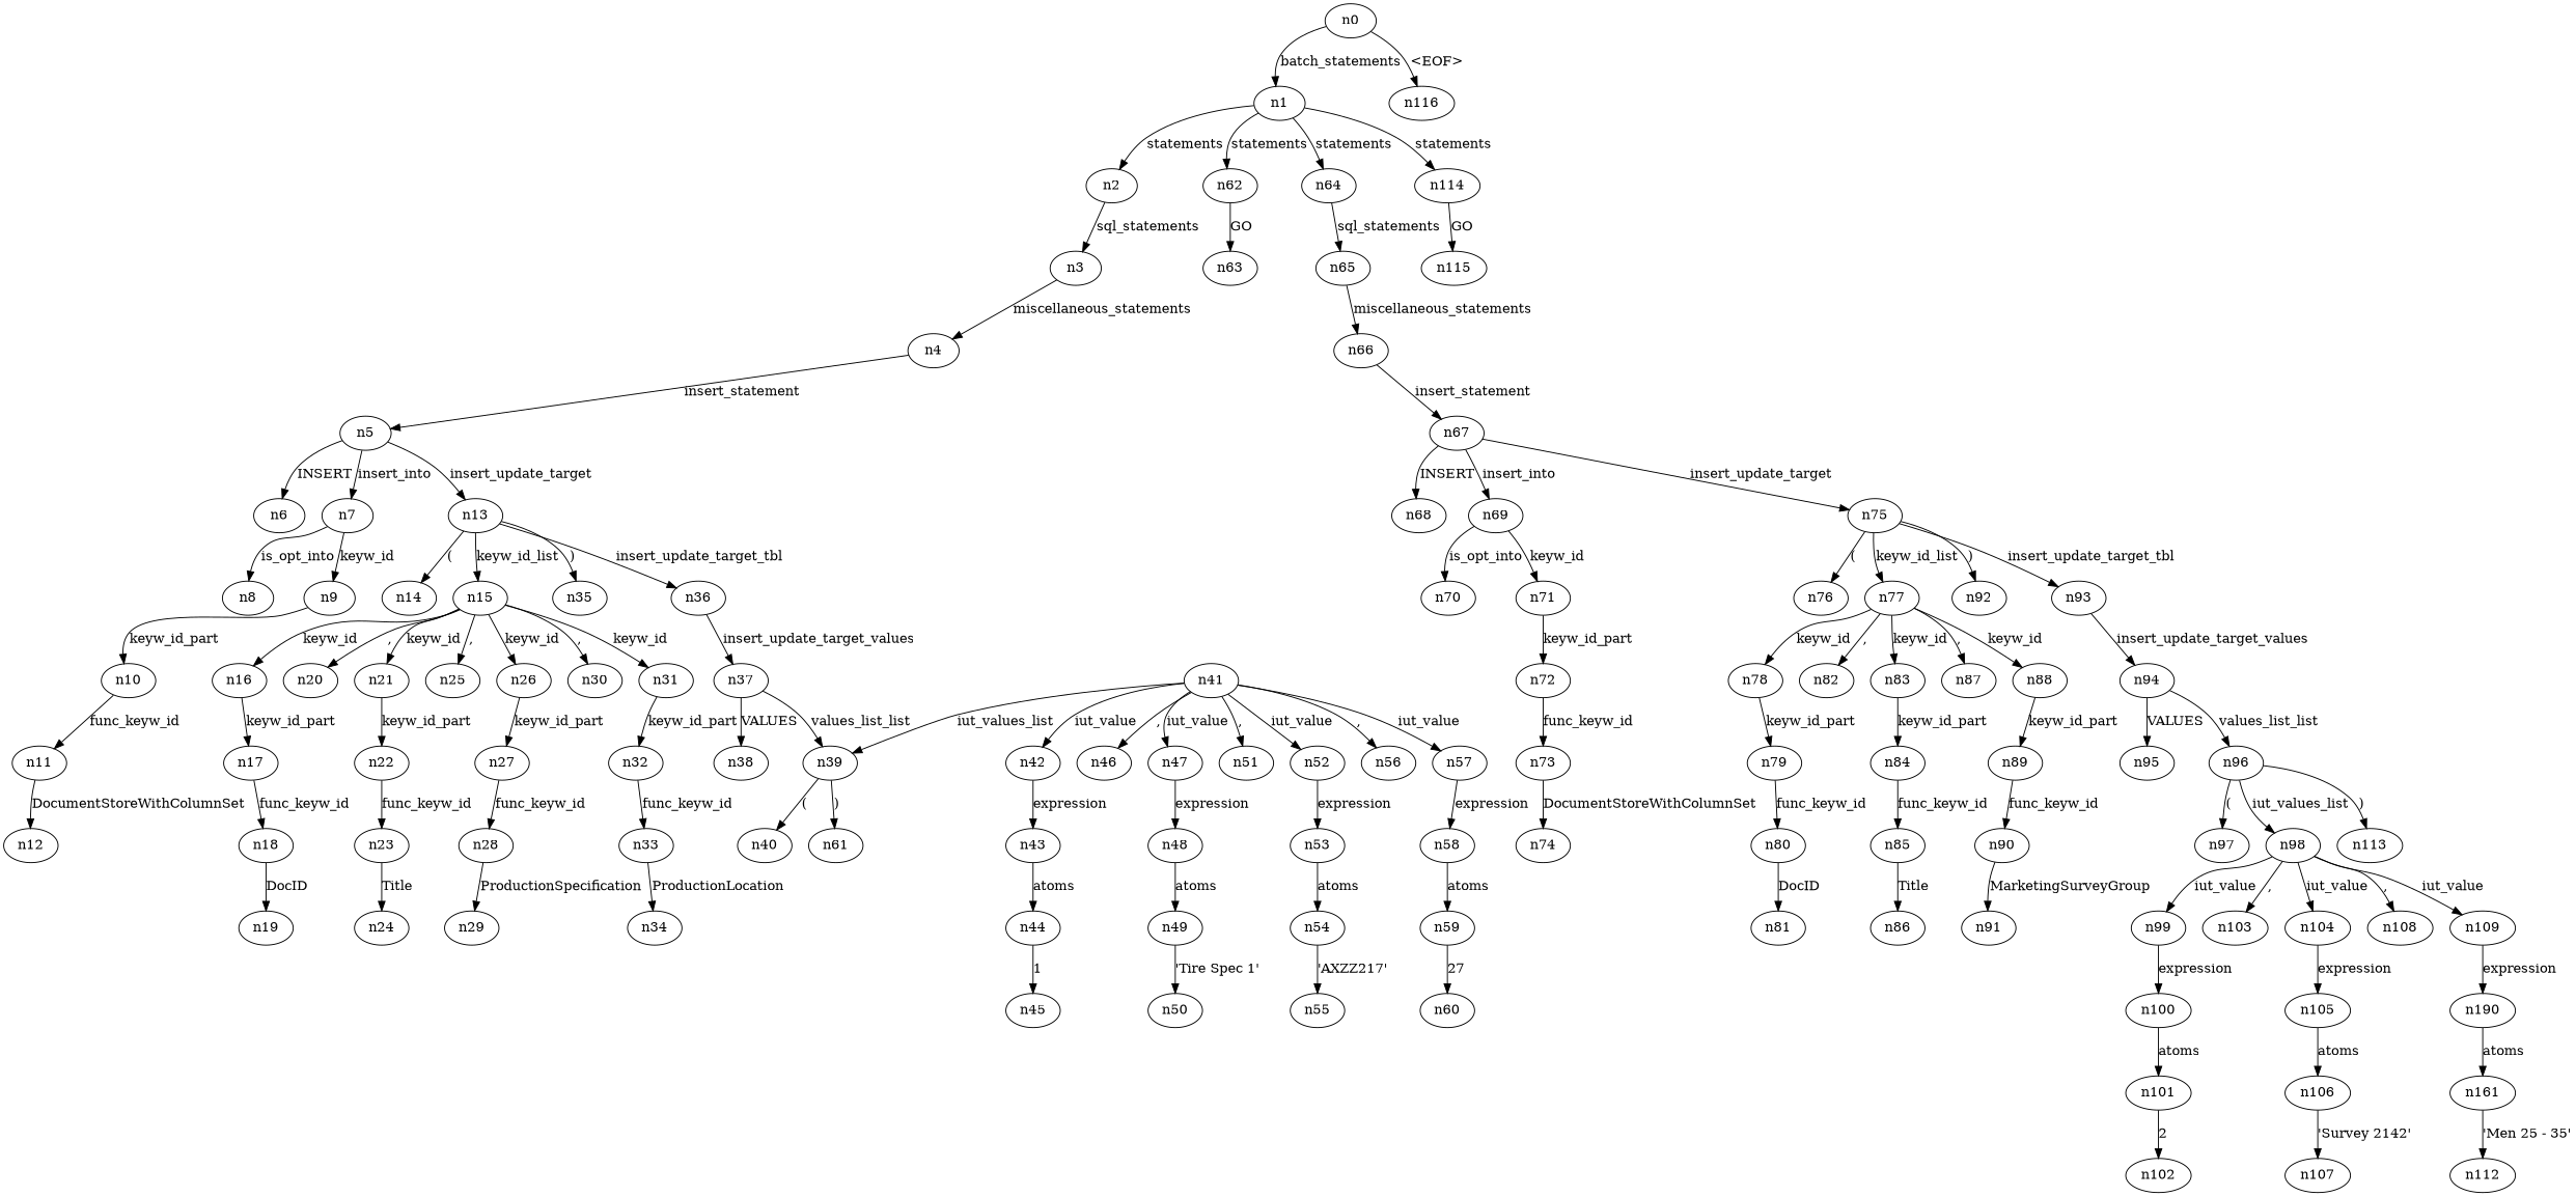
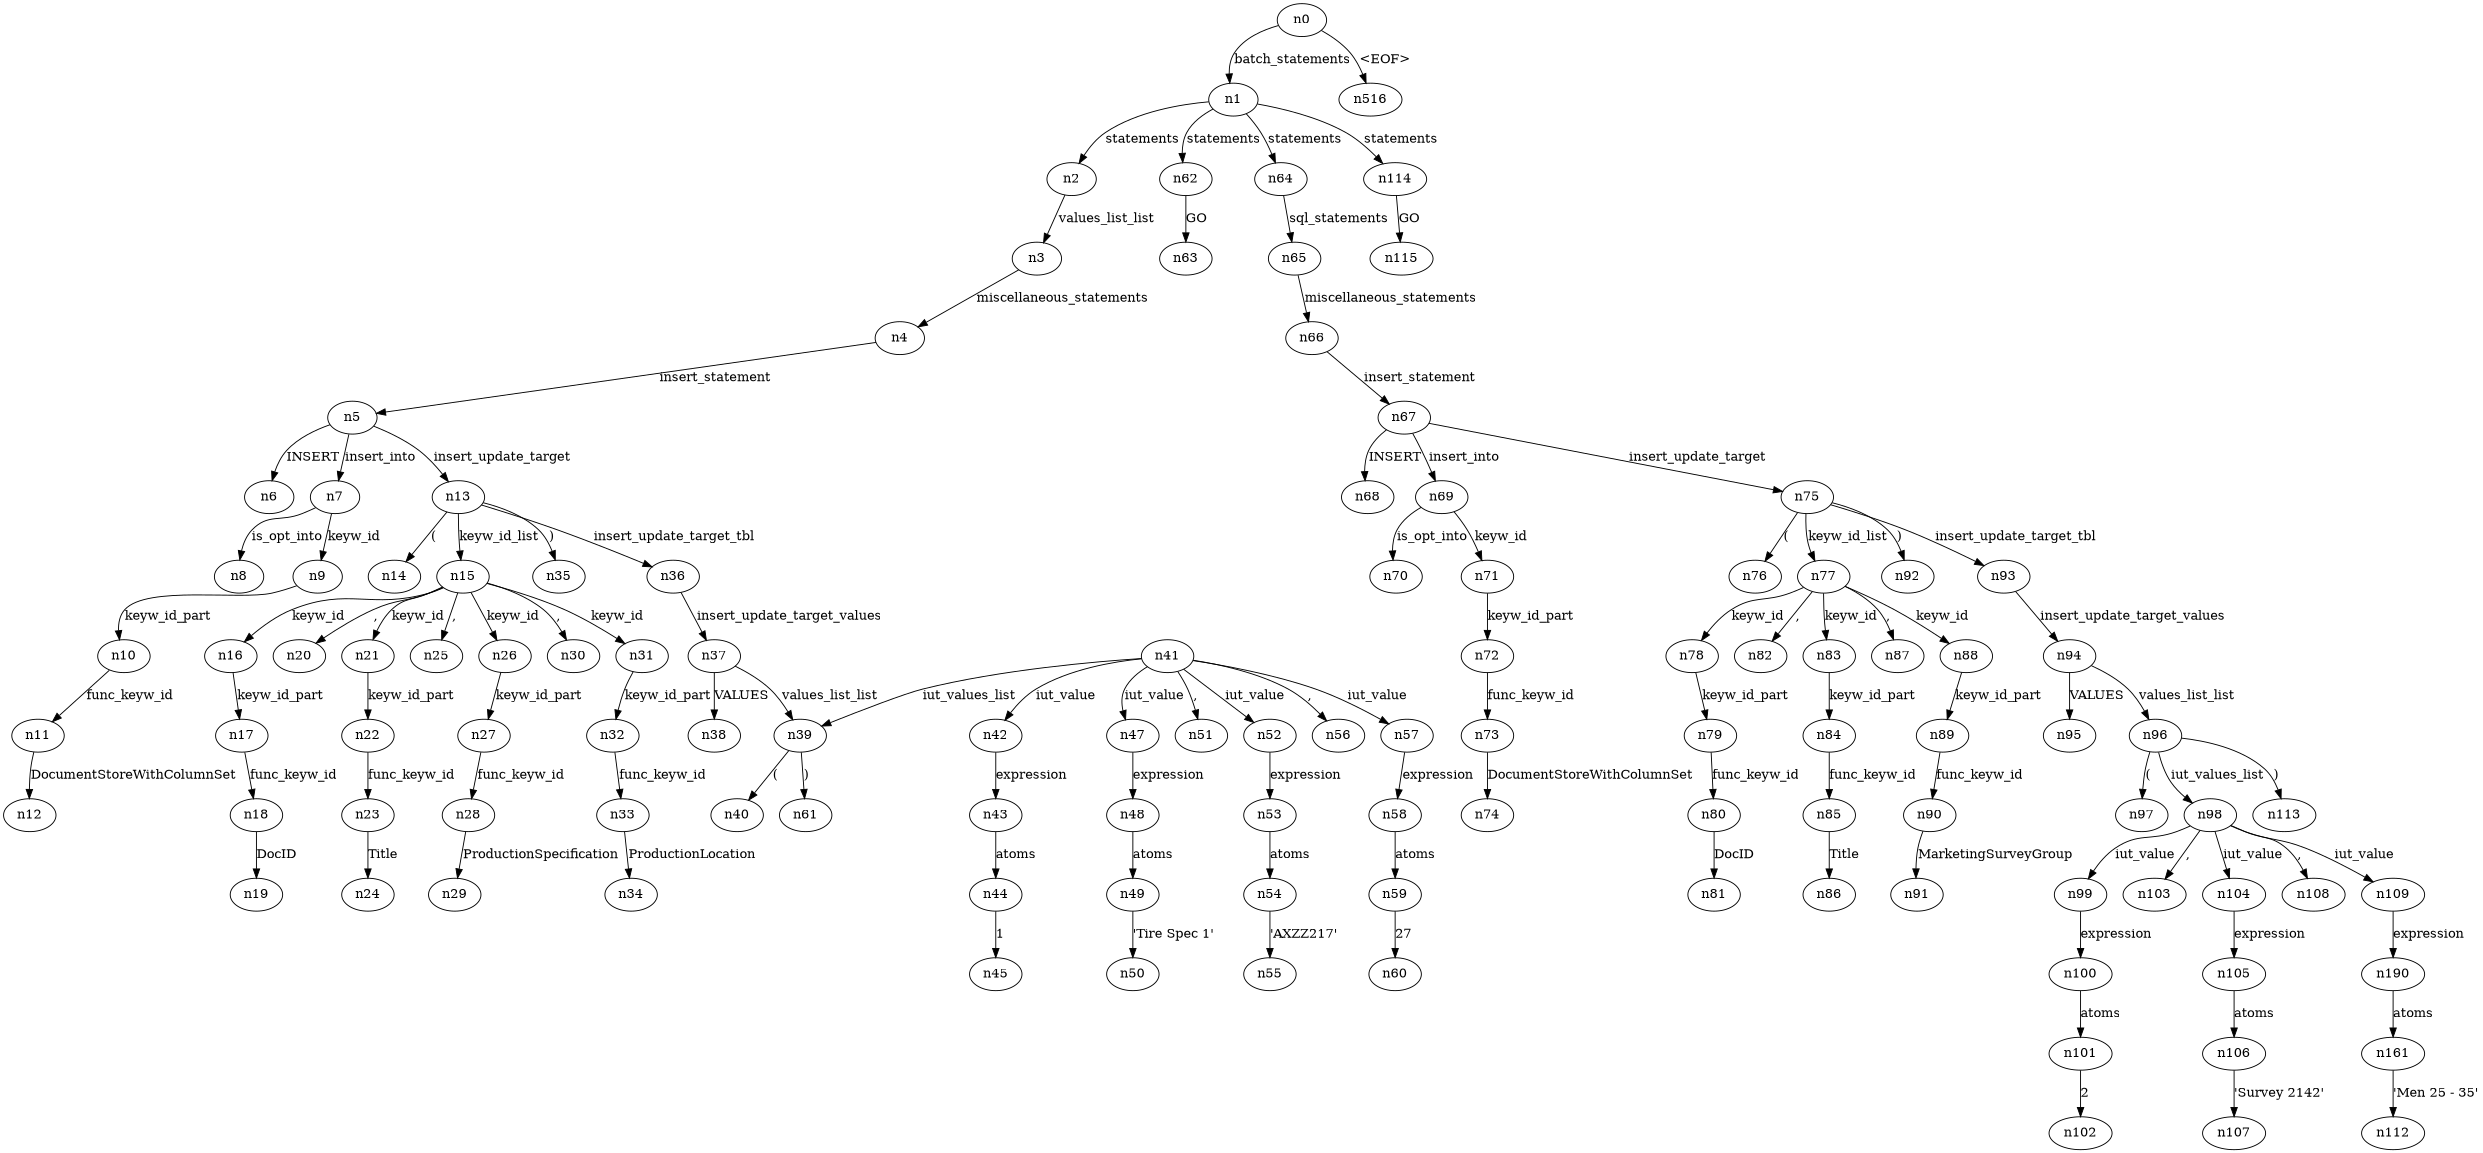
  digraph {
    n0
    n1
-   n116
+   n116 [label=n516]
    n2
    n62
    n64
    n114
    n3
    n63
    n65
    n115
    n4
    n5
    n6
    n7
    n13
    n8
    n9
    n14
    n15
    n35
    n36
    n10
    n11
    n12
    n16
    n20
    n21
    n25
    n26
    n30
    n31
    n37
    n17
    n22
    n27
    n32
    n18
    n19
    n23
    n24
    n28
    n29
    n33
    n34
    n38
    n39
    n40
    n61
    n41
    n42
-   n46
    n47
    n51
    n52
    n56
    n57
    n43
    n48
    n53
    n58
    n44
    n45
    n49
    n50
    n54
    n55
    n59
    n60
    n66
    n67
    n68
    n69
    n75
    n70
    n71
    n76
    n77
    n92
    n93
    n72
    n73
    n74
    n78
    n82
    n83
    n87
    n88
    n94
    n79
    n84
    n89
    n80
    n81
    n85
    n86
    n90
    n91
    n95
    n96
    n97
    n98
    n113
    n99
    n103
    n104
    n108
    n109
    n100
    n105
    n110 [label=n190]
    n101
    n102
    n106
    n107
    n111 [label=n161]
    n112
    n0 -> n1 [label=batch_statements]
    n0 -> n116 [label="<EOF>"]
    n1 -> n2 [label=statements]
    n1 -> n62 [label=statements]
    n1 -> n64 [label=statements]
    n1 -> n114 [label=statements]
-   n2 -> n3 [label=sql_statements]
+   n2 -> n3 [label=values_list_list]
    n62 -> n63 [label=GO]
    n64 -> n65 [label=sql_statements]
    n114 -> n115 [label=GO]
    n3 -> n4 [label=miscellaneous_statements]
    n65 -> n66 [label=miscellaneous_statements]
    n4 -> n5 [label=insert_statement]
    n5 -> n6 [label=INSERT]
    n5 -> n7 [label=insert_into]
    n5 -> n13 [label=insert_update_target]
    n7 -> n8 [label=is_opt_into]
    n7 -> n9 [label=keyw_id]
    n13 -> n14 [label="("]
    n13 -> n15 [label=keyw_id_list]
    n13 -> n35 [label=")"]
    n13 -> n36 [label=insert_update_target_tbl]
    n9 -> n10 [label=keyw_id_part]
    n15 -> n16 [label=keyw_id]
    n15 -> n20 [label=","]
    n15 -> n21 [label=keyw_id]
    n15 -> n25 [label=","]
    n15 -> n26 [label=keyw_id]
    n15 -> n30 [label=","]
    n15 -> n31 [label=keyw_id]
    n36 -> n37 [label=insert_update_target_values]
    n10 -> n11 [label=func_keyw_id]
    n11 -> n12 [label=DocumentStoreWithColumnSet]
    n16 -> n17 [label=keyw_id_part]
    n21 -> n22 [label=keyw_id_part]
    n26 -> n27 [label=keyw_id_part]
    n31 -> n32 [label=keyw_id_part]
    n37 -> n38 [label=VALUES]
    n37 -> n39 [label=values_list_list]
    n17 -> n18 [label=func_keyw_id]
    n22 -> n23 [label=func_keyw_id]
    n27 -> n28 [label=func_keyw_id]
    n32 -> n33 [label=func_keyw_id]
    n18 -> n19 [label=DocID]
    n23 -> n24 [label=Title]
    n28 -> n29 [label=ProductionSpecification]
    n33 -> n34 [label=ProductionLocation]
    n39 -> n40 [label="("]
    n39 -> n61 [label=")"]
    n41 -> n39 [label=iut_values_list]
    n41 -> n42 [label=iut_value]
-   n41 -> n46 [label=","]
    n41 -> n47 [label=iut_value]
    n41 -> n51 [label=","]
    n41 -> n52 [label=iut_value]
    n41 -> n56 [label=","]
    n41 -> n57 [label=iut_value]
    n42 -> n43 [label=expression]
    n47 -> n48 [label=expression]
    n52 -> n53 [label=expression]
    n57 -> n58 [label=expression]
    n43 -> n44 [label=atoms]
    n48 -> n49 [label=atoms]
    n53 -> n54 [label=atoms]
    n58 -> n59 [label=atoms]
    n44 -> n45 [label=1]
    n49 -> n50 [label="'Tire Spec 1'"]
    n54 -> n55 [label="'AXZZ217'"]
    n59 -> n60 [label=27]
    n66 -> n67 [label=insert_statement]
    n67 -> n68 [label=INSERT]
    n67 -> n69 [label=insert_into]
    n67 -> n75 [label=insert_update_target]
    n69 -> n70 [label=is_opt_into]
    n69 -> n71 [label=keyw_id]
    n75 -> n76 [label="("]
    n75 -> n77 [label=keyw_id_list]
    n75 -> n92 [label=")"]
    n75 -> n93 [label=insert_update_target_tbl]
    n71 -> n72 [label=keyw_id_part]
    n77 -> n78 [label=keyw_id]
    n77 -> n82 [label=","]
    n77 -> n83 [label=keyw_id]
    n77 -> n87 [label=","]
    n77 -> n88 [label=keyw_id]
    n93 -> n94 [label=insert_update_target_values]
    n72 -> n73 [label=func_keyw_id]
    n73 -> n74 [label=DocumentStoreWithColumnSet]
    n78 -> n79 [label=keyw_id_part]
    n83 -> n84 [label=keyw_id_part]
    n88 -> n89 [label=keyw_id_part]
    n94 -> n95 [label=VALUES]
    n94 -> n96 [label=values_list_list]
    n79 -> n80 [label=func_keyw_id]
    n84 -> n85 [label=func_keyw_id]
    n89 -> n90 [label=func_keyw_id]
    n80 -> n81 [label=DocID]
    n85 -> n86 [label=Title]
    n90 -> n91 [label=MarketingSurveyGroup]
    n96 -> n97 [label="("]
    n96 -> n98 [label=iut_values_list]
    n96 -> n113 [label=")"]
    n98 -> n99 [label=iut_value]
    n98 -> n103 [label=","]
    n98 -> n104 [label=iut_value]
    n98 -> n108 [label=","]
    n98 -> n109 [label=iut_value]
    n99 -> n100 [label=expression]
    n104 -> n105 [label=expression]
    n109 -> n110 [label=expression]
    n100 -> n101 [label=atoms]
    n105 -> n106 [label=atoms]
    n110 -> n111 [label=atoms]
    n101 -> n102 [label=2]
    n106 -> n107 [label="'Survey 2142'"]
    n111 -> n112 [label="'Men 25 - 35'"]
  }
